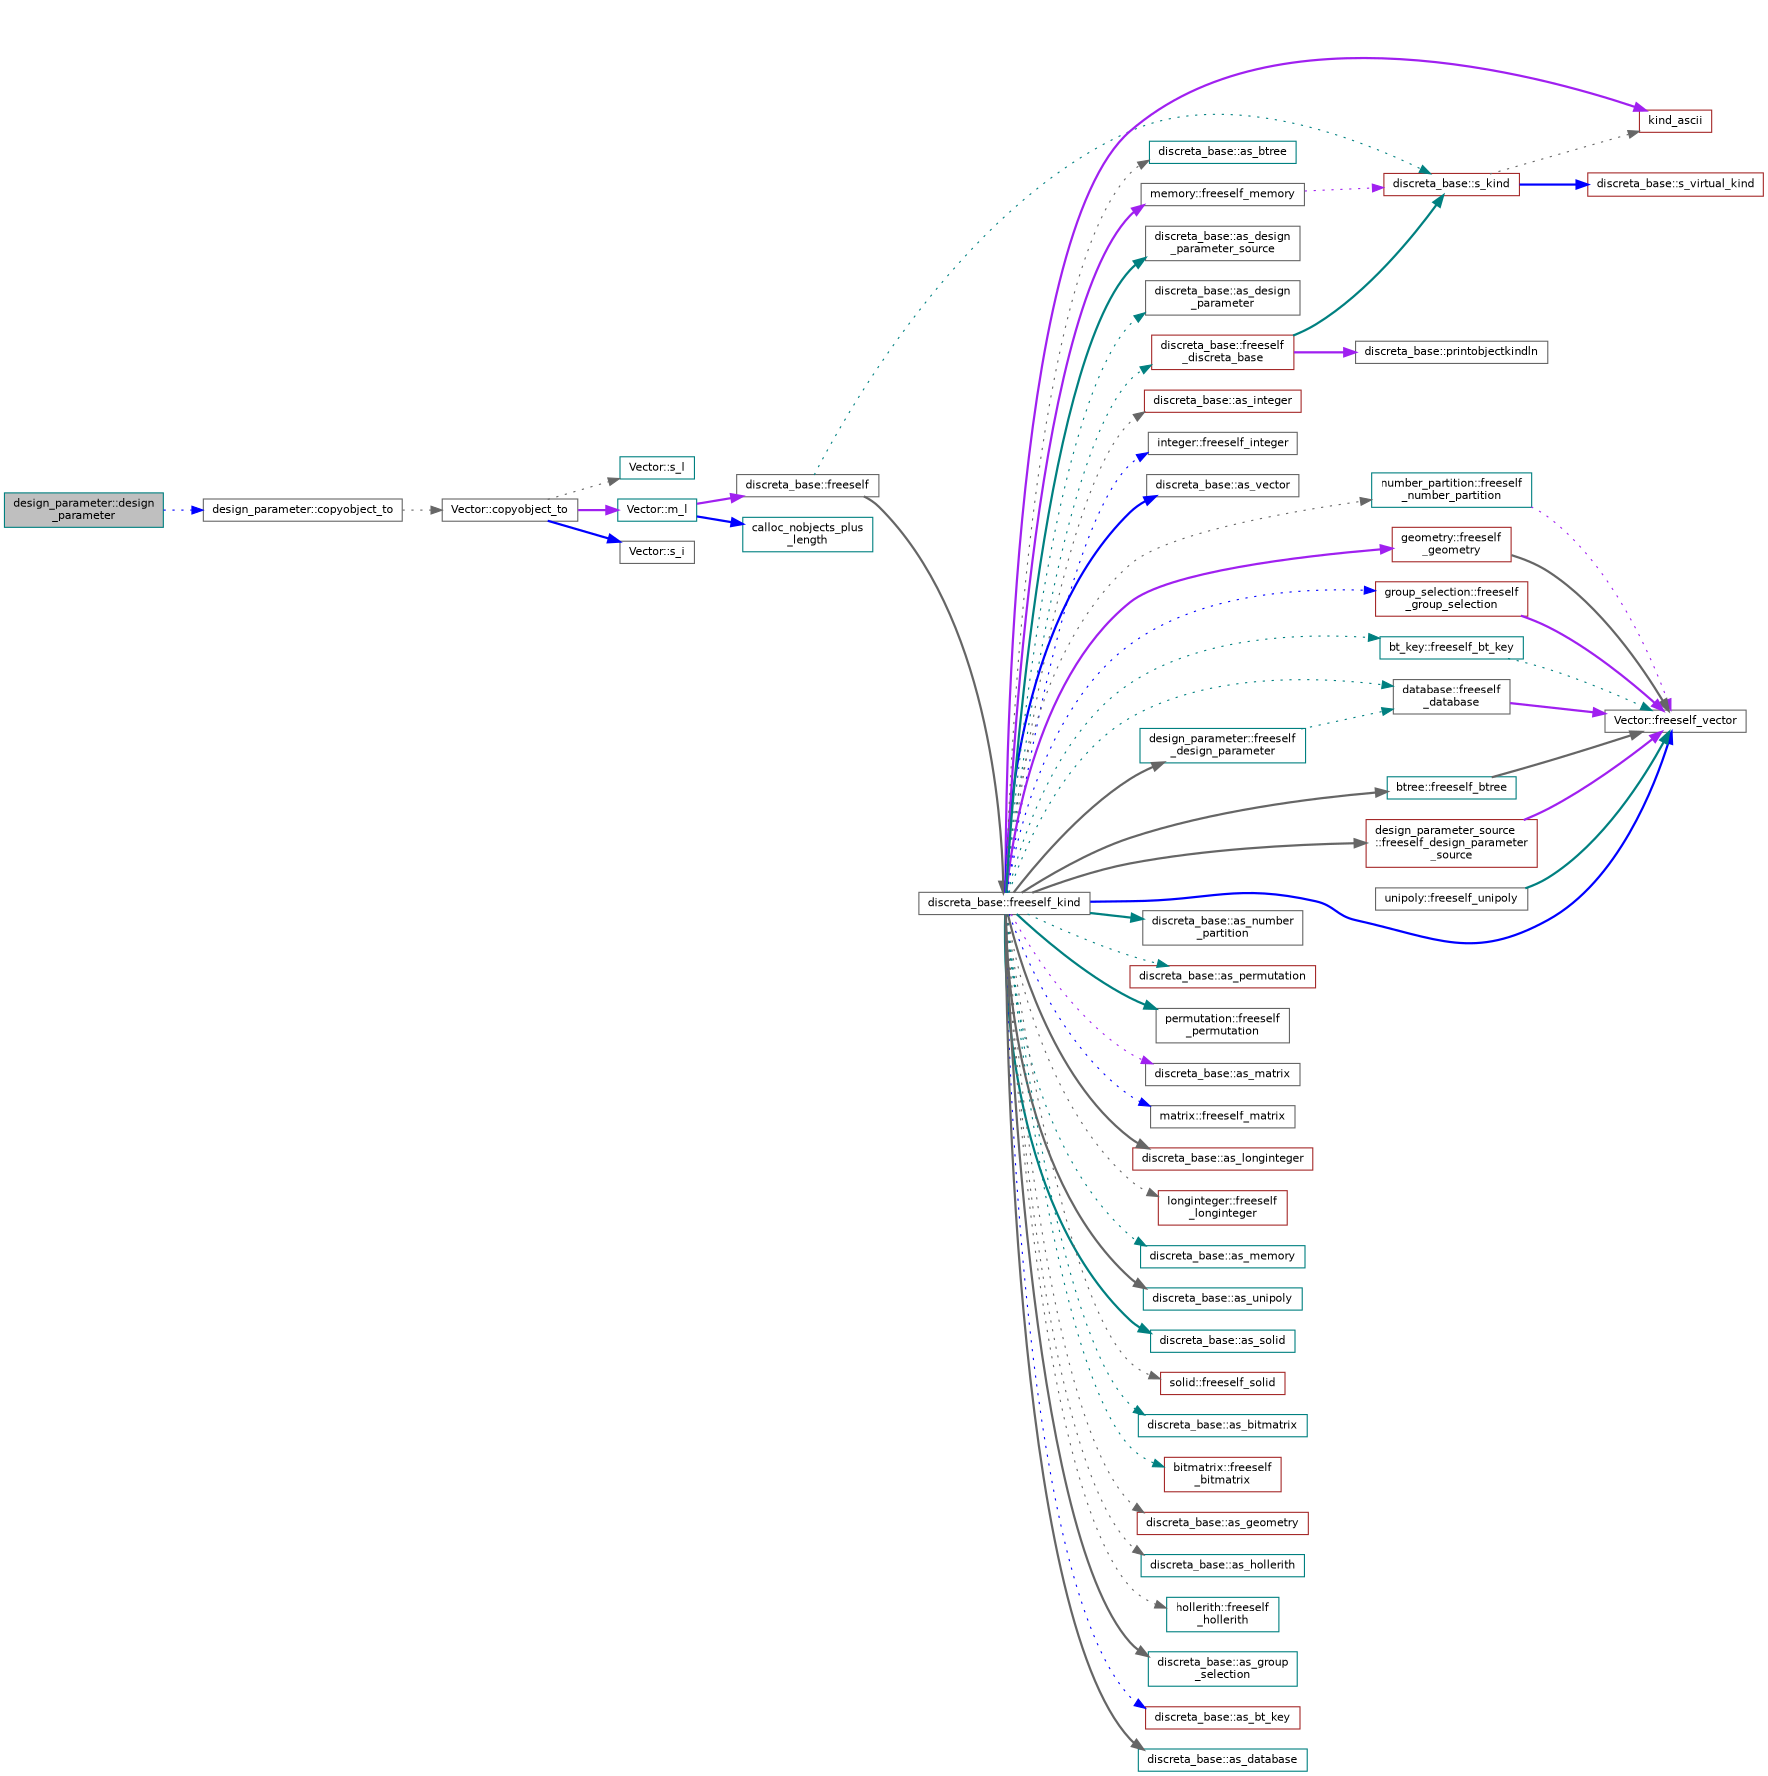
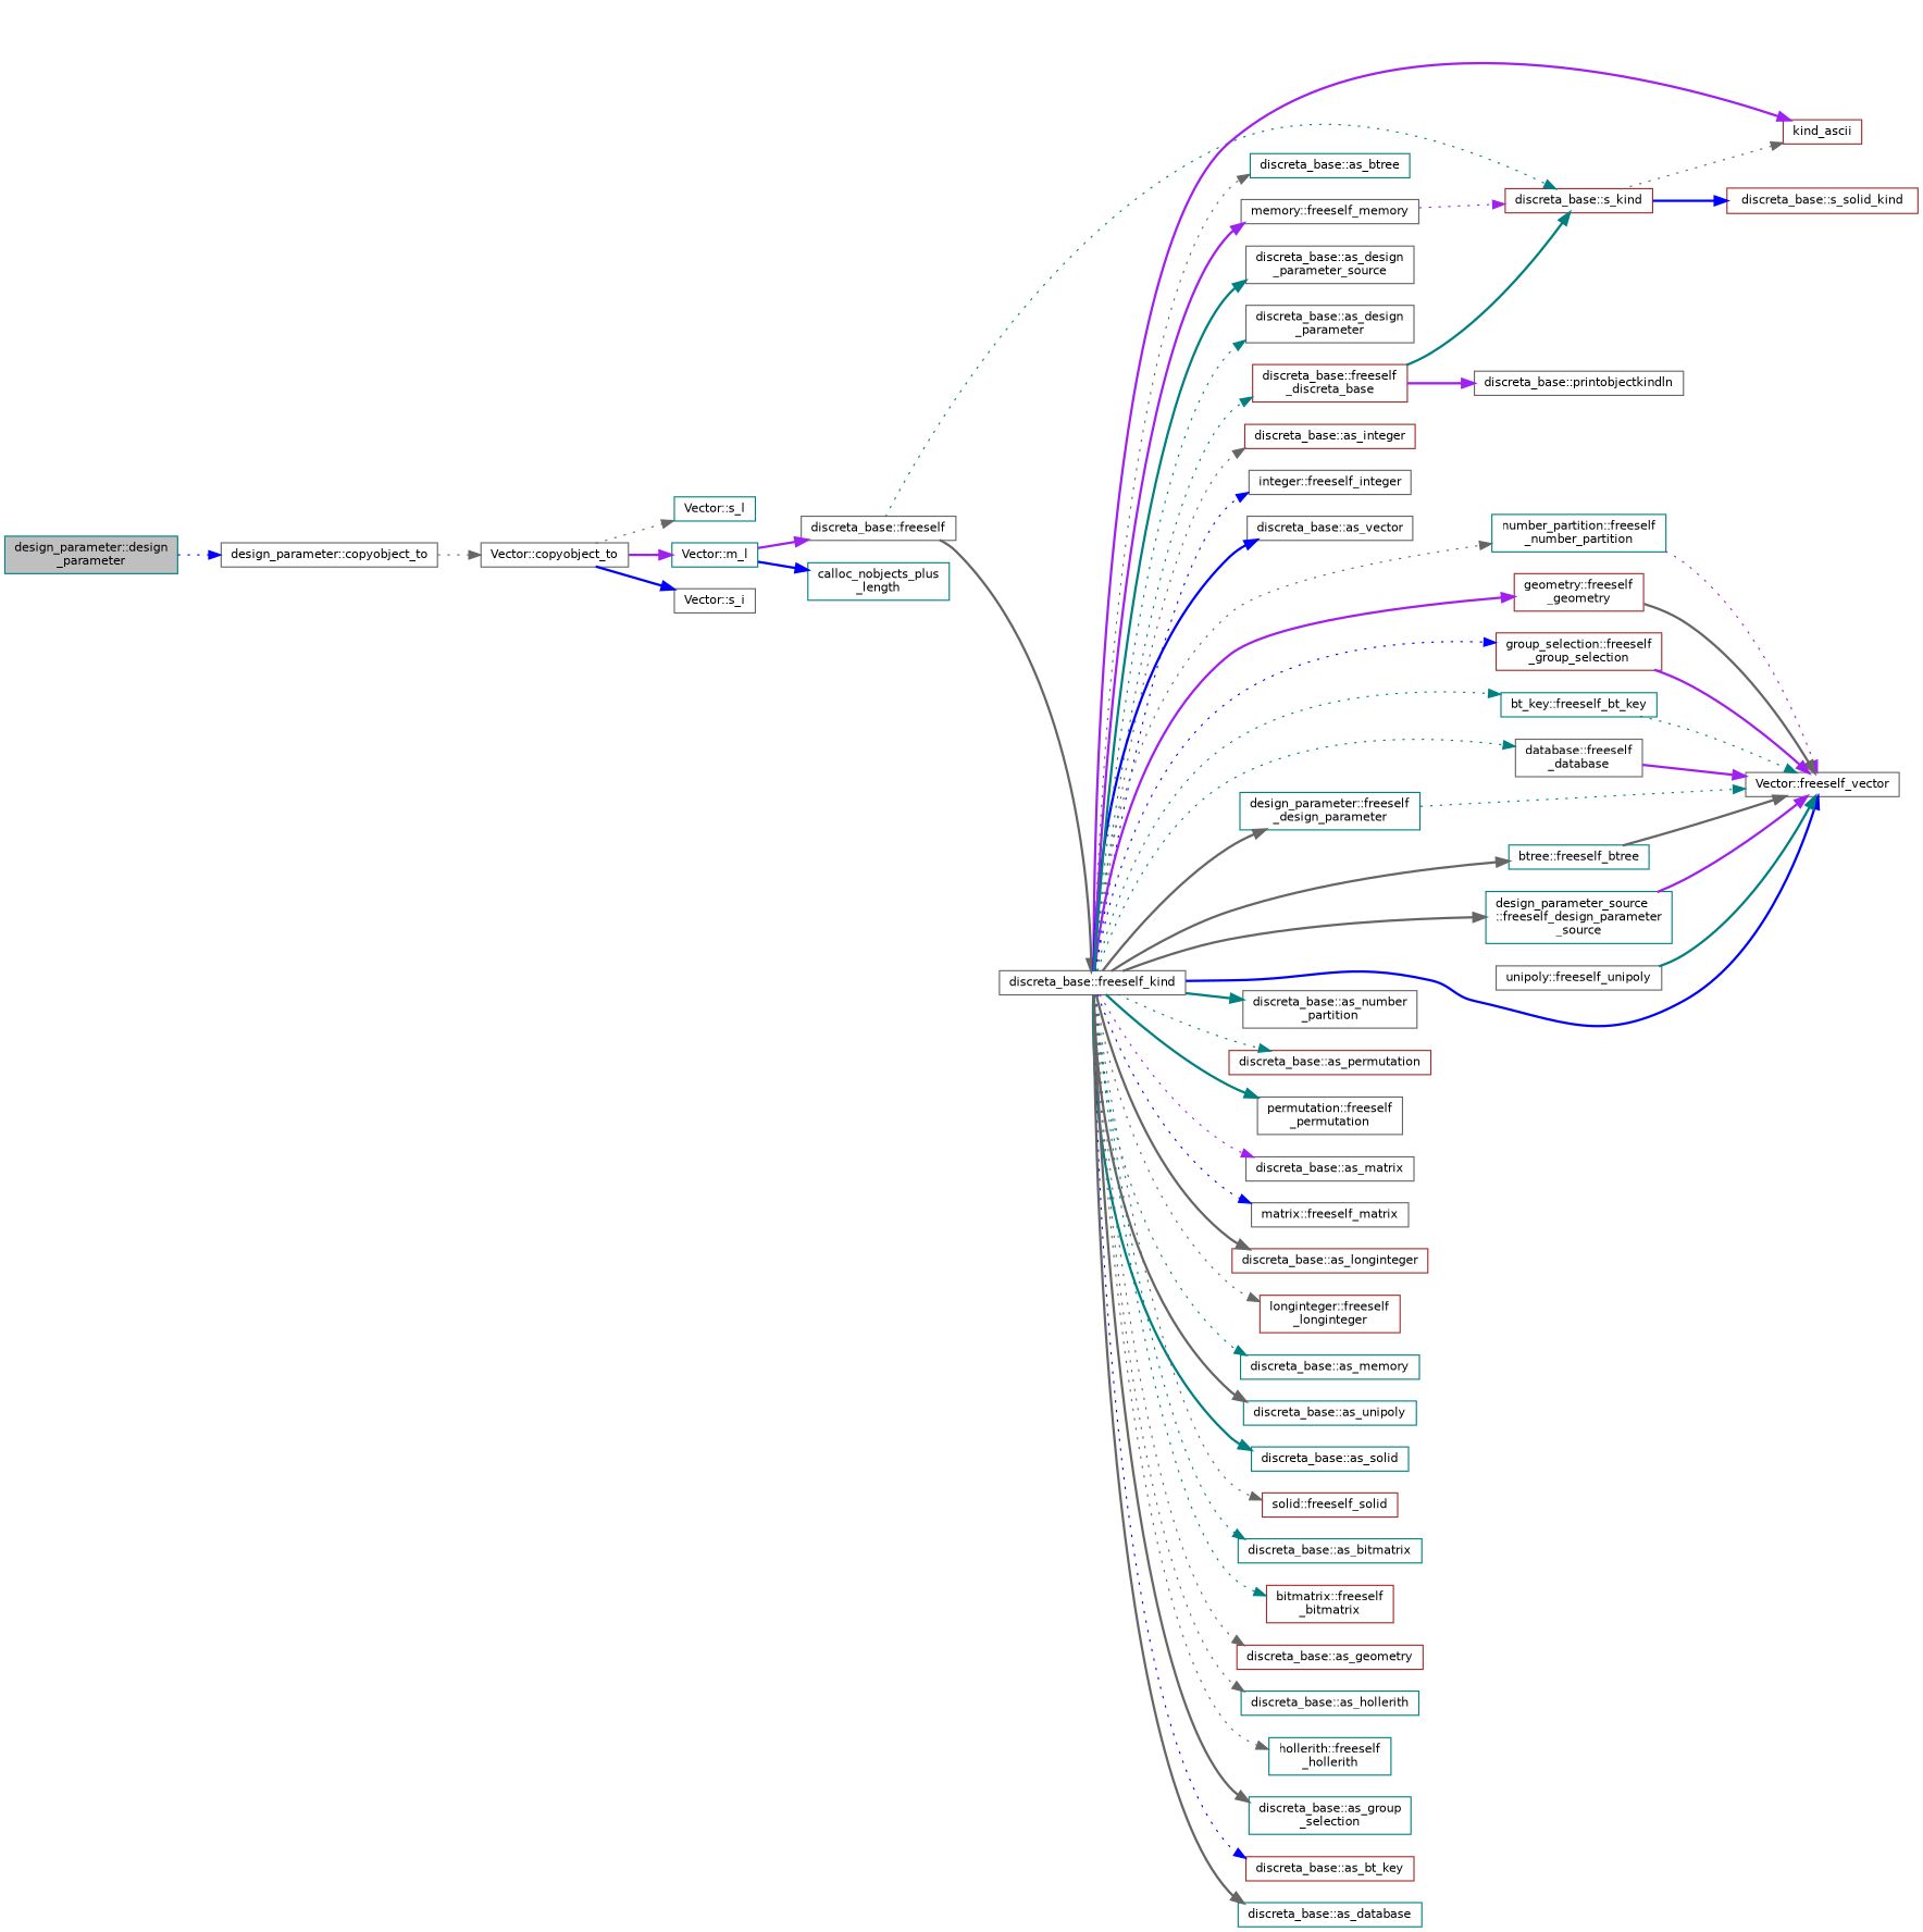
  digraph {
    rankdir=LR
    node [color=teal fillcolor=white fontname=Helvetica fontsize=10 shape=record style=filled]
    edge [color=gray40 fontname=Helvetica fontsize=10 labelfontname=Helvetica labelfontsize=10 style=dotted]
    n1 [fillcolor=grey75 fontcolor=black height=0.2 label="design_parameter::design\l_parameter" width=0.4]
    n2 [color=gray40 height=0.2 label="design_parameter::copyobject_to" width=0.4]
    n3 [color=gray40 height=0.2 label="Vector::copyobject_to" width=0.4]
    n4 [height=0.2 label="Vector::s_l" width=0.4]
    n5 [height=0.2 label="Vector::m_l" width=0.4]
    n6 [color=gray40 height=0.2 label="Vector::s_i" width=0.4]
    n7 [color=gray40 height=0.2 label="discreta_base::freeself" width=0.4]
    n8 [height=0.2 label="calloc_nobjects_plus\l_length" width=0.4]
    n9 [color=gray40 height=0.2 label="discreta_base::freeself_kind" width=0.4]
    n10 [color=brown height=0.2 label="discreta_base::s_kind" width=0.4]
    n11 [color=brown height=0.2 label="discreta_base::freeself\l_discreta_base" width=0.4]
    n12 [color=brown height=0.2 label=kind_ascii width=0.4]
    n13 [color=brown height=0.2 label="discreta_base::as_integer" width=0.4]
    n14 [color=gray40 height=0.2 label="integer::freeself_integer" width=0.4]
    n15 [color=gray40 height=0.2 label="discreta_base::as_vector" width=0.4]
    n16 [color=gray40 height=0.2 label="Vector::freeself_vector" width=0.4]
    n17 [color=gray40 height=0.2 label="discreta_base::as_number\l_partition" width=0.4]
    n18 [height=0.2 label="number_partition::freeself\l_number_partition" width=0.4]
    n19 [color=brown height=0.2 label="discreta_base::as_permutation" width=0.4]
    n20 [color=gray40 height=0.2 label="permutation::freeself\l_permutation" width=0.4]
    n21 [color=gray40 height=0.2 label="discreta_base::as_matrix" width=0.4]
    n22 [color=gray40 height=0.2 label="matrix::freeself_matrix" width=0.4]
    n23 [color=brown height=0.2 label="discreta_base::as_longinteger" width=0.4]
    n24 [color=brown height=0.2 label="longinteger::freeself\l_longinteger" width=0.4]
    n25 [height=0.2 label="discreta_base::as_memory" width=0.4]
    n26 [color=gray40 height=0.2 label="memory::freeself_memory" width=0.4]
    n27 [height=0.2 label="discreta_base::as_unipoly" width=0.4]
    n28 [height=0.2 label="discreta_base::as_solid" width=0.4]
    n29 [color=brown height=0.2 label="solid::freeself_solid" width=0.4]
    n30 [height=0.2 label="discreta_base::as_bitmatrix" width=0.4]
    n31 [color=brown height=0.2 label="bitmatrix::freeself\l_bitmatrix" width=0.4]
    n32 [color=brown height=0.2 label="discreta_base::as_geometry" width=0.4]
    n33 [color=brown height=0.2 label="geometry::freeself\l_geometry" width=0.4]
    n34 [height=0.2 label="discreta_base::as_hollerith" width=0.4]
    n35 [height=0.2 label="hollerith::freeself\l_hollerith" width=0.4]
    n36 [height=0.2 label="discreta_base::as_group\l_selection" width=0.4]
    n37 [color=brown height=0.2 label="group_selection::freeself\l_group_selection" width=0.4]
    n38 [color=brown height=0.2 label="discreta_base::as_bt_key" width=0.4]
    n39 [height=0.2 label="bt_key::freeself_bt_key" width=0.4]
    n40 [height=0.2 label="discreta_base::as_database" width=0.4]
    n41 [color=gray40 height=0.2 label="database::freeself\l_database" width=0.4]
    n42 [height=0.2 label="discreta_base::as_btree" width=0.4]
    n43 [height=0.2 label="btree::freeself_btree" width=0.4]
    n44 [color=gray40 height=0.2 label="discreta_base::as_design\l_parameter_source" width=0.4]
-   n45 [color=brown height=0.2 label="design_parameter_source\l::freeself_design_parameter\l_source" width=0.4]
+   n45 [height=0.2 label="design_parameter_source\l::freeself_design_parameter\l_source" width=0.4]
    n46 [color=gray40 height=0.2 label="discreta_base::as_design\l_parameter" width=0.4]
    n47 [height=0.2 label="design_parameter::freeself\l_design_parameter" width=0.4]
-   n48 [color=brown height=0.2 label="discreta_base::s_virtual_kind" width=0.4]
+   n48 [color=brown height=0.2 label="discreta_base::s_solid_kind" width=0.4]
    n49 [color=gray40 height=0.2 label="discreta_base::printobjectkindln" width=0.4]
    n50 [color=gray40 height=0.2 label="unipoly::freeself_unipoly" width=0.4]
    n1 -> n2 [color=blue]
    n2 -> n3
    n3 -> n4
    n3 -> n5 [color=purple style=bold]
    n3 -> n6 [color=blue style=bold]
    n5 -> n7 [color=purple style=bold]
    n5 -> n8 [color=blue style=bold]
    n7 -> n9 [style=bold]
    n7 -> n10 [color=teal]
    n9 -> n11 [color=teal]
    n9 -> n12 [color=purple style=bold]
    n9 -> n13
    n9 -> n14 [color=blue]
    n9 -> n15 [color=blue style=bold]
    n9 -> n16 [color=blue style=bold]
    n9 -> n17 [color=teal style=bold]
    n9 -> n18
    n9 -> n19 [color=teal]
    n9 -> n20 [color=teal style=bold]
    n9 -> n21 [color=purple]
    n9 -> n22 [color=blue]
    n9 -> n23 [style=bold]
    n9 -> n24
    n9 -> n25 [color=teal]
    n9 -> n26 [color=purple style=bold]
    n9 -> n27 [style=bold]
    n9 -> n28 [color=teal style=bold]
    n9 -> n29
    n9 -> n30 [color=teal]
    n9 -> n31 [color=teal]
    n9 -> n32
    n9 -> n33 [color=purple style=bold]
    n9 -> n34
    n9 -> n35
    n9 -> n36 [style=bold]
    n9 -> n37 [color=blue]
    n9 -> n38 [color=blue]
    n9 -> n39 [color=teal]
    n9 -> n40 [style=bold]
    n9 -> n41 [color=teal]
    n9 -> n42
    n9 -> n43 [style=bold]
    n9 -> n44 [color=teal style=bold]
    n9 -> n45 [style=bold]
    n9 -> n46 [color=teal]
    n9 -> n47 [style=bold]
    n10 -> n12
    n10 -> n48 [color=blue style=bold]
    n11 -> n10 [color=teal style=bold]
    n11 -> n49 [color=purple style=bold]
    n18 -> n16 [color=purple]
    n26 -> n10 [color=purple]
    n33 -> n16 [style=bold]
    n37 -> n16 [color=purple style=bold]
    n39 -> n16 [color=teal]
    n41 -> n16 [color=purple style=bold]
    n43 -> n16 [style=bold]
    n45 -> n16 [color=purple style=bold]
-   n47 -> n41 [color=teal]
+   n47 -> n16 [color=teal]
    n50 -> n16 [color=teal style=bold]
  }
